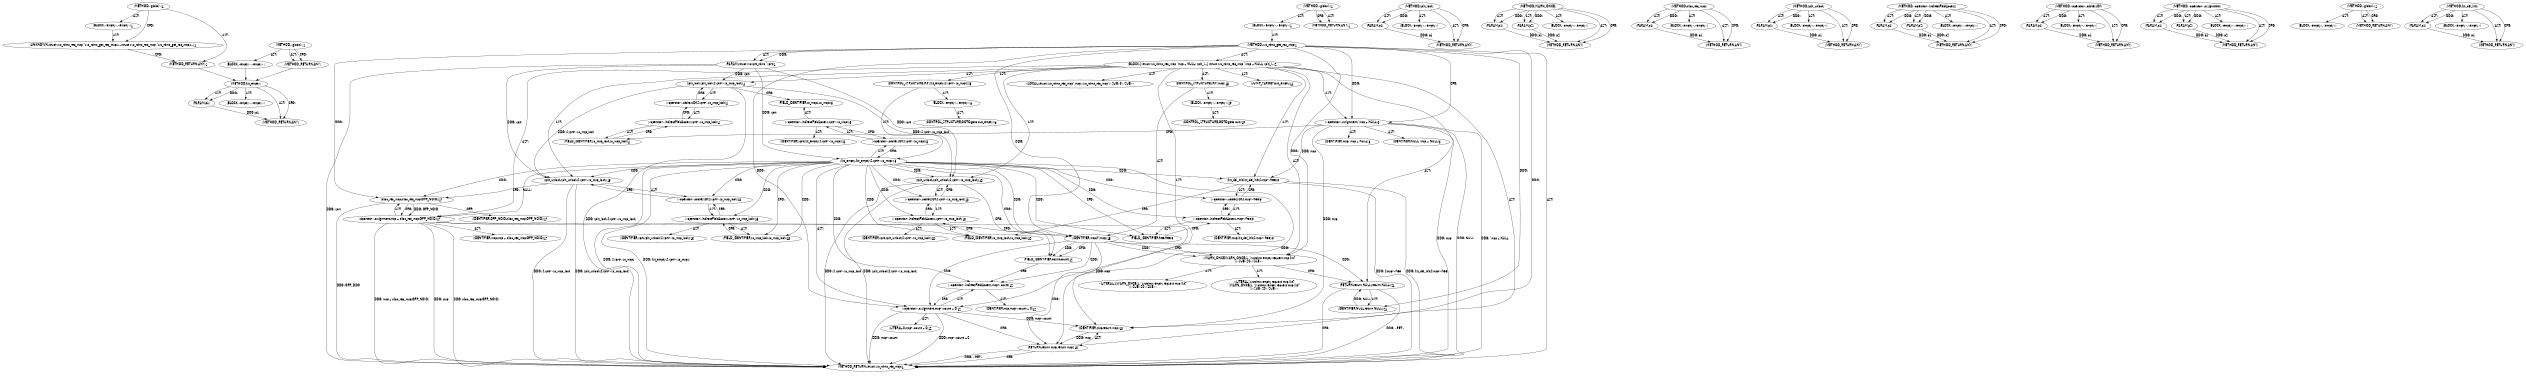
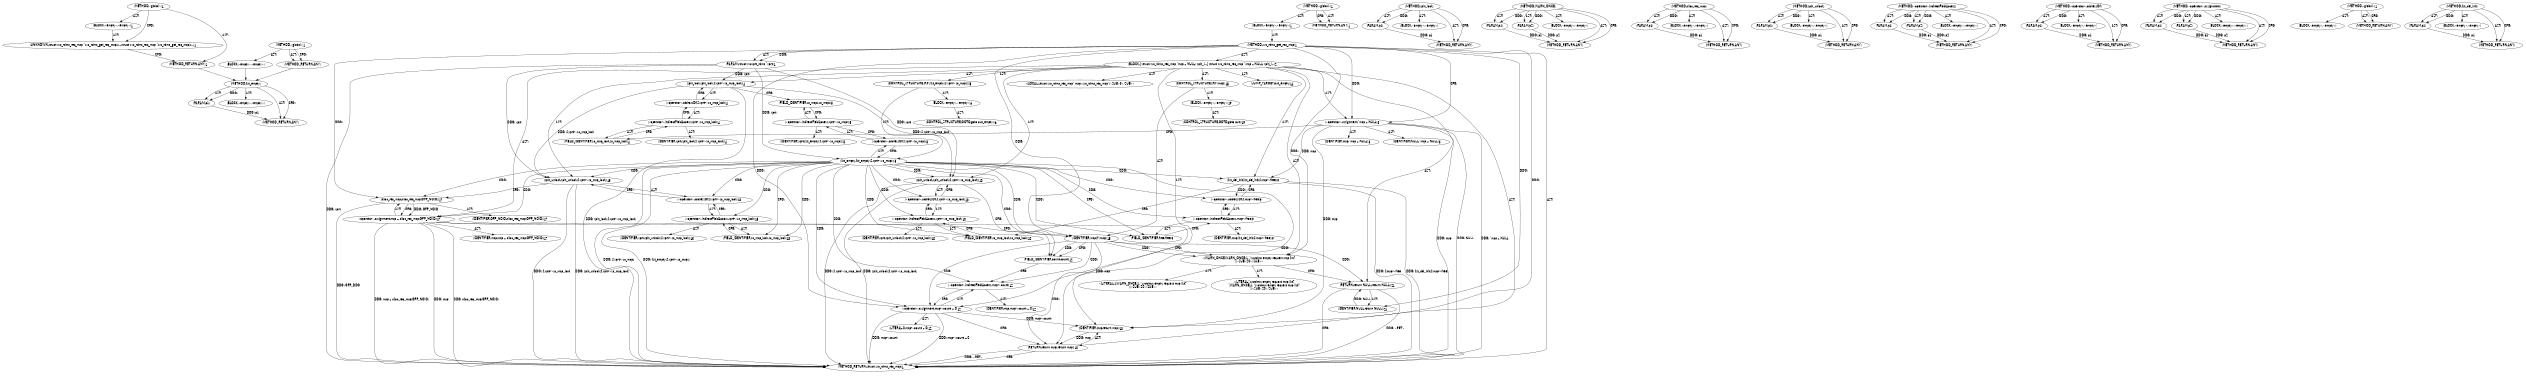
  digraph {
    fontname=Lato
    node [fontname=Lato]
    edge [fontname=Lato]
    n1 [label=<(METHOD,list_empty)>]
    n2 [label=<(PARAM,p1)>]
    n3 [label=<(BLOCK,&lt;empty&gt;,&lt;empty&gt;)>]
    n4 [label=<(METHOD_RETURN,ANY)>]
    n5 [label=<(METHOD,&lt;global&gt;)<SUB>1</SUB>>]
    n6 [label=<(BLOCK,&lt;empty&gt;,&lt;empty&gt;)<SUB>1</SUB>>]
    n7 [label=<(METHOD_RETURN,ANY)<SUB>1</SUB>>]
    n8 [label=<(METHOD,svc_rdma_get_req_map)<SUB>1</SUB>>]
    n9 [label=<(PARAM,struct svcxprt_rdma *xprt)<SUB>1</SUB>>]
    n10 [label=<(BLOCK,{ 	struct svc_rdma_req_map *map = NULL; 	spin_l...,{ 	struct svc_rdma_req_map *map = NULL; 	spin_l...)<SUB>2</SUB>>]
    n11 [label=<(&lt;operator&gt;.assignment,*map = NULL)<SUB>3</SUB>>]
    n12 [label=<(&lt;operator&gt;.assignment,map-&gt;count = 0)<SUB>12</SUB>>]
    n13 [label=<(IDENTIFIER,map,return map;)<SUB>13</SUB>>]
    n14 [label=<(alloc_req_map,alloc_req_map(GFP_NOIO))<SUB>17</SUB>>]
    n15 [label=<(IDENTIFIER,map,if (map))<SUB>18</SUB>>]
    n16 [label="<(WARN_ONCE,WARN_ONCE(1, &quot;svcrdma: empty request map list?\n&quot;))<SUB>20</SUB>>"]
    n17 [label=<(IDENTIFIER,NULL,return NULL;)<SUB>21</SUB>>]
    n18 [label=<(METHOD_RETURN,struct svc_rdma_req_map)<SUB>1</SUB>>]
    n19 [label=<(spin_lock,spin_lock(&amp;xprt-&gt;sc_map_lock))<SUB>4</SUB>>]
    n20 [label=<(list_empty,list_empty(&amp;xprt-&gt;sc_maps))<SUB>5</SUB>>]
    n21 [label=<(spin_unlock,spin_unlock(&amp;xprt-&gt;sc_map_lock))<SUB>10</SUB>>]
    n22 [label=<(spin_unlock,spin_unlock(&amp;xprt-&gt;sc_map_lock))<SUB>15</SUB>>]
    n23 [label="<(LOCAL,struct svc_rdma_req_map* map: svc_rdma_req_map*)<SUB>3</SUB>>"]
    n24 [label=<(CONTROL_STRUCTURE,IF,if (list_empty(&amp;xprt-&gt;sc_maps)))<SUB>5</SUB>>]
    n25 [label=<(list_del_init,list_del_init(&amp;map-&gt;free))<SUB>9</SUB>>]
    n26 [label=<(RETURN,return map;,return map;)<SUB>13</SUB>>]
    n27 [label=<(JUMP_TARGET,out_empty)<SUB>14</SUB>>]
    n28 [label=<(&lt;operator&gt;.assignment,map = alloc_req_map(GFP_NOIO))<SUB>17</SUB>>]
    n29 [label=<(CONTROL_STRUCTURE,IF,if (map))<SUB>18</SUB>>]
    n30 [label=<(RETURN,return NULL;,return NULL;)<SUB>21</SUB>>]
    n31 [label=<(IDENTIFIER,map,*map = NULL)<SUB>3</SUB>>]
    n32 [label=<(IDENTIFIER,NULL,*map = NULL)<SUB>3</SUB>>]
    n33 [label=<(FIELD_IDENTIFIER,sc_map_lock,sc_map_lock)<SUB>4</SUB>>]
    n34 [label=<(&lt;operator&gt;.indirectFieldAccess,map-&gt;count)<SUB>12</SUB>>]
    n35 [label=<(LITERAL,0,map-&gt;count = 0)<SUB>12</SUB>>]
    n36 [label=<(IDENTIFIER,GFP_NOIO,alloc_req_map(GFP_NOIO))<SUB>17</SUB>>]
    n37 [label=<(FIELD_IDENTIFIER,count,count)<SUB>12</SUB>>]
    n38 [label="<(LITERAL,1,WARN_ONCE(1, &quot;svcrdma: empty request map list?\n&quot;))<SUB>20</SUB>>"]
    n39 [label="<(LITERAL,&quot;svcrdma: empty request map list?\n&quot;,WARN_ONCE(1, &quot;svcrdma: empty request map list?\n&quot;))<SUB>20</SUB>>"]
    n40 [label=<(&lt;operator&gt;.addressOf,&amp;xprt-&gt;sc_map_lock)<SUB>4</SUB>>]
    n41 [label=<(FIELD_IDENTIFIER,sc_maps,sc_maps)<SUB>5</SUB>>]
    n42 [label=<(&lt;operator&gt;.addressOf,&amp;xprt-&gt;sc_maps)<SUB>5</SUB>>]
    n43 [label=<(&lt;operator&gt;.addressOf,&amp;map-&gt;free)<SUB>9</SUB>>]
    n44 [label=<(&lt;operator&gt;.indirectFieldAccess,map-&gt;free)<SUB>9</SUB>>]
    n45 [label=<(FIELD_IDENTIFIER,free,free)<SUB>9</SUB>>]
    n46 [label=<(&lt;operator&gt;.addressOf,&amp;xprt-&gt;sc_map_lock)<SUB>10</SUB>>]
    n47 [label=<(&lt;operator&gt;.indirectFieldAccess,xprt-&gt;sc_map_lock)<SUB>10</SUB>>]
    n48 [label=<(FIELD_IDENTIFIER,sc_map_lock,sc_map_lock)<SUB>10</SUB>>]
    n49 [label=<(&lt;operator&gt;.addressOf,&amp;xprt-&gt;sc_map_lock)<SUB>15</SUB>>]
    n50 [label=<(&lt;operator&gt;.indirectFieldAccess,xprt-&gt;sc_map_lock)<SUB>15</SUB>>]
    n51 [label=<(FIELD_IDENTIFIER,sc_map_lock,sc_map_lock)<SUB>15</SUB>>]
    n52 [label=<(BLOCK,&lt;empty&gt;,&lt;empty&gt;)<SUB>6</SUB>>]
    n53 [label=<(IDENTIFIER,map,map = alloc_req_map(GFP_NOIO))<SUB>17</SUB>>]
    n54 [label=<(BLOCK,&lt;empty&gt;,&lt;empty&gt;)<SUB>19</SUB>>]
    n55 [label=<(&lt;operator&gt;.indirectFieldAccess,xprt-&gt;sc_map_lock)<SUB>4</SUB>>]
    n56 [label=<(&lt;operator&gt;.indirectFieldAccess,xprt-&gt;sc_maps)<SUB>5</SUB>>]
+   n57 [label=<(IDENTIFIER,xprt,spin_lock(&amp;xprt-&gt;sc_map_lock))<SUB>4</SUB>>]
    n58 [label=<(CONTROL_STRUCTURE,GOTO,goto out_empty;)<SUB>6</SUB>>]
    n59 [label=<(IDENTIFIER,map,list_del_init(&amp;map-&gt;free))<SUB>9</SUB>>]
    n60 [label=<(IDENTIFIER,xprt,spin_unlock(&amp;xprt-&gt;sc_map_lock))<SUB>10</SUB>>]
    n61 [label=<(IDENTIFIER,map,map-&gt;count = 0)<SUB>12</SUB>>]
    n62 [label=<(IDENTIFIER,xprt,spin_unlock(&amp;xprt-&gt;sc_map_lock))<SUB>15</SUB>>]
    n63 [label=<(IDENTIFIER,xprt,list_empty(&amp;xprt-&gt;sc_maps))<SUB>5</SUB>>]
    n64 [label=<(CONTROL_STRUCTURE,GOTO,goto out;)<SUB>19</SUB>>]
    n65 [label=<(METHOD,spin_lock)>]
    n66 [label=<(PARAM,p1)>]
    n67 [label=<(BLOCK,&lt;empty&gt;,&lt;empty&gt;)>]
    n68 [label=<(METHOD_RETURN,ANY)>]
    n69 [label=<(METHOD,WARN_ONCE)>]
    n70 [label=<(PARAM,p1)>]
    n71 [label=<(PARAM,p2)>]
    n72 [label=<(BLOCK,&lt;empty&gt;,&lt;empty&gt;)>]
    n73 [label=<(METHOD_RETURN,ANY)>]
    n74 [label=<(METHOD,alloc_req_map)>]
    n75 [label=<(PARAM,p1)>]
    n76 [label=<(BLOCK,&lt;empty&gt;,&lt;empty&gt;)>]
    n77 [label=<(METHOD_RETURN,ANY)>]
    n78 [label=<(METHOD,spin_unlock)>]
    n79 [label=<(PARAM,p1)>]
    n80 [label=<(BLOCK,&lt;empty&gt;,&lt;empty&gt;)>]
    n81 [label=<(METHOD_RETURN,ANY)>]
    n82 [label=<(METHOD,&lt;operator&gt;.indirectFieldAccess)>]
    n83 [label=<(PARAM,p1)>]
    n84 [label=<(PARAM,p2)>]
    n85 [label=<(BLOCK,&lt;empty&gt;,&lt;empty&gt;)>]
    n86 [label=<(METHOD_RETURN,ANY)>]
    n87 [label=<(METHOD,&lt;operator&gt;.addressOf)>]
    n88 [label=<(PARAM,p1)>]
    n89 [label=<(BLOCK,&lt;empty&gt;,&lt;empty&gt;)>]
    n90 [label=<(METHOD_RETURN,ANY)>]
    n91 [label=<(METHOD,&lt;operator&gt;.assignment)>]
    n92 [label=<(PARAM,p1)>]
    n93 [label=<(PARAM,p2)>]
    n94 [label=<(BLOCK,&lt;empty&gt;,&lt;empty&gt;)>]
    n95 [label=<(METHOD_RETURN,ANY)>]
    n96 [label=<(METHOD,&lt;global&gt;)<SUB>1</SUB>>]
    n97 [label=<(BLOCK,&lt;empty&gt;,&lt;empty&gt;)>]
    n98 [label=<(METHOD_RETURN,ANY)>]
    n99 [label=<(METHOD,list_del_init)>]
    n100 [label=<(PARAM,p1)>]
    n101 [label=<(BLOCK,&lt;empty&gt;,&lt;empty&gt;)>]
    n102 [label=<(METHOD_RETURN,ANY)>]
    n103 [label=<(METHOD,&lt;global&gt;)<SUB>1</SUB>>]
    n104 [label=<(BLOCK,&lt;empty&gt;,&lt;empty&gt;)<SUB>1</SUB>>]
    n105 [label=<(UNKNOWN,struct svc_rdma_req_map *svc_rdma_get_req_map(s...,struct svc_rdma_req_map *svc_rdma_get_req_map(s...)<SUB>1</SUB>>]
    n106 [label=<(METHOD_RETURN,ANY)<SUB>1</SUB>>]
    n107 [label=<(METHOD,&lt;global&gt;)<SUB>1</SUB>>]
    n108 [label=<(BLOCK,&lt;empty&gt;,&lt;empty&gt;)>]
    n109 [label=<(METHOD_RETURN,ANY)>]
    n1 -> n2 [label="AST: "]
    n1 -> n2 [label="DDG: "]
    n1 -> n3 [label="AST: "]
    n1 -> n4 [label="AST: "]
    n1 -> n4 [label="CFG: "]
    n2 -> n4 [label="DDG: p1"]
    n5 -> n6 [label="AST: "]
    n5 -> n7 [label="AST: "]
    n5 -> n7 [label="CFG: "]
    n6 -> n8 [label="AST: "]
    n8 -> n9 [label="AST: "]
    n8 -> n9 [label="DDG: "]
    n8 -> n10 [label="AST: "]
    n8 -> n11 [label="CFG: "]
    n8 -> n11 [label="DDG: "]
    n8 -> n12 [label="DDG: "]
    n8 -> n13 [label="DDG: "]
    n8 -> n14 [label="DDG: "]
    n8 -> n15 [label="DDG: "]
    n8 -> n16 [label="DDG: "]
    n8 -> n17 [label="DDG: "]
    n8 -> n18 [label="AST: "]
    n9 -> n18 [label="DDG: xprt"]
    n9 -> n19 [label="DDG: xprt"]
    n9 -> n20 [label="DDG: xprt"]
    n9 -> n21 [label="DDG: xprt"]
    n9 -> n22 [label="DDG: xprt"]
    n10 -> n11 [label="AST: "]
    n10 -> n12 [label="AST: "]
    n10 -> n16 [label="AST: "]
    n10 -> n19 [label="AST: "]
    n10 -> n21 [label="AST: "]
    n10 -> n22 [label="AST: "]
    n10 -> n23 [label="AST: "]
    n10 -> n24 [label="AST: "]
    n10 -> n25 [label="AST: "]
    n10 -> n26 [label="AST: "]
    n10 -> n27 [label="AST: "]
    n10 -> n28 [label="AST: "]
    n10 -> n29 [label="AST: "]
    n10 -> n30 [label="AST: "]
    n11 -> n13 [label="DDG: map"]
    n11 -> n18 [label="DDG: map"]
    n11 -> n18 [label="DDG: NULL"]
    n11 -> n18 [label="DDG: *map = NULL"]
    n11 -> n25 [label="DDG: map"]
    n11 -> n31 [label="AST: "]
    n11 -> n32 [label="AST: "]
    n11 -> n33 [label="CFG: "]
    n12 -> n13 [label="DDG: map-&gt;count"]
    n12 -> n18 [label="DDG: map-&gt;count"]
    n12 -> n18 [label="DDG: map-&gt;count = 0"]
    n12 -> n26 [label="CFG: "]
    n12 -> n34 [label="AST: "]
    n12 -> n35 [label="AST: "]
    n13 -> n26 [label="DDG: map"]
    n14 -> n18 [label="DDG: GFP_DDG"]
    n14 -> n28 [label="CFG: "]
    n14 -> n28 [label="DDG: GFP_NOIO"]
-   n14 -> n36 [label="GFP: "]
+   n14 -> n36 [label="AST: "]
    n15 -> n12 [label="CDG: "]
    n15 -> n16 [label="CFG: "]
    n15 -> n16 [label="CDG: "]
    n15 -> n26 [label="CDG: "]
    n15 -> n30 [label="CDG: "]
    n15 -> n34 [label="CDG: "]
    n15 -> n37 [label="CFG: "]
    n15 -> n37 [label="CDG: "]
    n16 -> n30 [label="CFG: "]
    n16 -> n38 [label="AST: "]
    n16 -> n39 [label="AST: "]
    n17 -> n30 [label="DDG: NULL"]
    n19 -> n18 [label="DDG: spin_lock(&amp;xprt-&gt;sc_map_lock)"]
    n19 -> n21 [label="DDG: &amp;xprt-&gt;sc_map_lock"]
    n19 -> n22 [label="DDG: &amp;xprt-&gt;sc_map_lock"]
    n19 -> n40 [label="AST: "]
    n19 -> n41 [label="CFG: "]
-   n20 -> n12 [label="AST: "]
+   n20 -> n12 [label="CDG: "]
    n20 -> n14 [label="CDG: "]
    n20 -> n15 [label="CDG: "]
    n20 -> n18 [label="DDG: &amp;xprt-&gt;sc_maps"]
    n20 -> n18 [label="DDG: list_empty(&amp;xprt-&gt;sc_maps)"]
    n20 -> n21 [label="CDG: "]
    n20 -> n22 [label="CDG: "]
    n20 -> n25 [label="CDG: "]
    n20 -> n26 [label="CDG: "]
-   n20 -> n28 [label="NULL: "]
+   n20 -> n28 [label="CDG: "]
    n20 -> n34 [label="CDG: "]
    n20 -> n37 [label="CDG: "]
    n20 -> n42 [label="AST: "]
    n20 -> n43 [label="CDG: "]
    n20 -> n44 [label="CDG: "]
    n20 -> n45 [label="CFG: "]
    n20 -> n45 [label="CDG: "]
    n20 -> n46 [label="CDG: "]
    n20 -> n47 [label="CDG: "]
    n20 -> n48 [label="CDG: "]
    n20 -> n49 [label="CDG: "]
    n20 -> n50 [label="CDG: "]
    n20 -> n51 [label="CFG: "]
    n20 -> n51 [label="CDG: "]
    n21 -> n18 [label="DDG: &amp;xprt-&gt;sc_map_lock"]
    n21 -> n18 [label="DDG: spin_unlock(&amp;xprt-&gt;sc_map_lock)"]
    n21 -> n37 [label="CFG: "]
    n21 -> n46 [label="AST: "]
    n22 -> n14 [label="CFG: "]
    n22 -> n18 [label="DDG: &amp;xprt-&gt;sc_map_lock"]
    n22 -> n18 [label="DDG: spin_unlock(&amp;xprt-&gt;sc_map_lock)"]
    n22 -> n49 [label="AST: "]
    n24 -> n20 [label="AST: "]
    n24 -> n52 [label="AST: "]
    n25 -> n18 [label="DDG: &amp;map-&gt;free"]
    n25 -> n18 [label="DDG: list_del_init(&amp;map-&gt;free)"]
-   n25 -> n43 [label="AST: "]
+   n25 -> n43 [label="CDG: "]
    n25 -> n48 [label="CFG: "]
    n26 -> n13 [label="AST: "]
    n26 -> n18 [label="CFG: "]
    n26 -> n18 [label="DDG: &lt;RET&gt;"]
    n28 -> n13 [label="DDG: map"]
    n28 -> n14 [label="AST: "]
    n28 -> n15 [label="CFG: "]
    n28 -> n18 [label="DDG: map"]
    n28 -> n18 [label="DDG: alloc_req_map(GFP_NOIO)"]
    n28 -> n18 [label="DDG: map = alloc_req_map(GFP_NOIO)"]
    n28 -> n53 [label="AST: "]
    n29 -> n15 [label="AST: "]
    n29 -> n54 [label="AST: "]
    n30 -> n17 [label="AST: "]
    n30 -> n18 [label="CFG: "]
    n30 -> n18 [label="DDG: &lt;RET&gt;"]
    n33 -> n55 [label="CFG: "]
    n34 -> n12 [label="CFG: "]
    n34 -> n61 [label="AST: "]
    n37 -> n34 [label="CFG: "]
    n40 -> n19 [label="CFG: "]
    n40 -> n55 [label="AST: "]
+   n41 -> n56 [label="CFG: "]
    n42 -> n20 [label="CFG: "]
    n42 -> n56 [label="AST: "]
    n43 -> n25 [label="CFG: "]
    n43 -> n44 [label="AST: "]
    n44 -> n43 [label="CFG: "]
    n44 -> n45 [label="AST: "]
    n44 -> n59 [label="AST: "]
    n45 -> n44 [label="CFG: "]
    n46 -> n21 [label="CFG: "]
    n46 -> n47 [label="AST: "]
    n47 -> n46 [label="CFG: "]
    n47 -> n48 [label="AST: "]
    n47 -> n60 [label="AST: "]
    n48 -> n47 [label="CFG: "]
    n49 -> n22 [label="CFG: "]
    n49 -> n50 [label="AST: "]
    n50 -> n49 [label="CFG: "]
    n50 -> n51 [label="AST: "]
    n50 -> n62 [label="AST: "]
    n51 -> n50 [label="CFG: "]
    n52 -> n58 [label="AST: "]
    n54 -> n64 [label="AST: "]
    n55 -> n33 [label="AST: "]
    n55 -> n40 [label="CFG: "]
+   n55 -> n57 [label="AST: "]
    n56 -> n41 [label="AST: "]
    n56 -> n42 [label="CFG: "]
    n56 -> n63 [label="AST: "]
    n65 -> n66 [label="AST: "]
    n65 -> n66 [label="DDG: "]
    n65 -> n67 [label="AST: "]
    n65 -> n68 [label="AST: "]
    n65 -> n68 [label="CFG: "]
    n66 -> n68 [label="DDG: p1"]
    n69 -> n70 [label="AST: "]
    n69 -> n70 [label="DDG: "]
    n69 -> n71 [label="AST: "]
    n69 -> n71 [label="DDG: "]
    n69 -> n72 [label="AST: "]
    n69 -> n73 [label="AST: "]
    n69 -> n73 [label="CFG: "]
    n70 -> n73 [label="DDG: p1"]
    n71 -> n73 [label="DDG: p2"]
    n74 -> n75 [label="AST: "]
    n74 -> n75 [label="DDG: "]
    n74 -> n76 [label="AST: "]
    n74 -> n77 [label="AST: "]
    n74 -> n77 [label="CFG: "]
    n75 -> n77 [label="DDG: p1"]
    n78 -> n79 [label="AST: "]
    n78 -> n79 [label="DDG: "]
    n78 -> n80 [label="AST: "]
    n78 -> n81 [label="AST: "]
    n78 -> n81 [label="CFG: "]
    n79 -> n81 [label="DDG: p1"]
    n82 -> n83 [label="AST: "]
    n82 -> n83 [label="DDG: "]
    n82 -> n84 [label="AST: "]
    n82 -> n84 [label="DDG: "]
    n82 -> n85 [label="AST: "]
    n82 -> n86 [label="AST: "]
    n82 -> n86 [label="CFG: "]
    n83 -> n86 [label="DDG: p1"]
    n84 -> n86 [label="DDG: p2"]
    n87 -> n88 [label="AST: "]
    n87 -> n88 [label="DDG: "]
    n87 -> n89 [label="AST: "]
    n87 -> n90 [label="AST: "]
    n87 -> n90 [label="CFG: "]
    n88 -> n90 [label="DDG: p1"]
    n91 -> n92 [label="AST: "]
    n91 -> n92 [label="DDG: "]
    n91 -> n93 [label="AST: "]
    n91 -> n93 [label="DDG: "]
    n91 -> n94 [label="AST: "]
    n91 -> n95 [label="AST: "]
    n91 -> n95 [label="CFG: "]
    n92 -> n95 [label="DDG: p1"]
    n93 -> n95 [label="DDG: p2"]
    n96 -> n97 [label="AST: "]
    n96 -> n98 [label="AST: "]
    n96 -> n98 [label="CFG: "]
    n99 -> n100 [label="AST: "]
    n99 -> n100 [label="DDG: "]
    n99 -> n101 [label="AST: "]
    n99 -> n102 [label="AST: "]
    n99 -> n102 [label="CFG: "]
    n100 -> n102 [label="DDG: p1"]
    n103 -> n104 [label="AST: "]
    n103 -> n105 [label="CFG: "]
    n103 -> n106 [label="AST: "]
    n104 -> n105 [label="AST: "]
    n105 -> n106 [label="CFG: "]
    n106 -> n1
    n107 -> n108 [label="AST: "]
    n107 -> n109 [label="AST: "]
    n107 -> n109 [label="CFG: "]
    n108 -> n1
    n109 -> n1
  }
